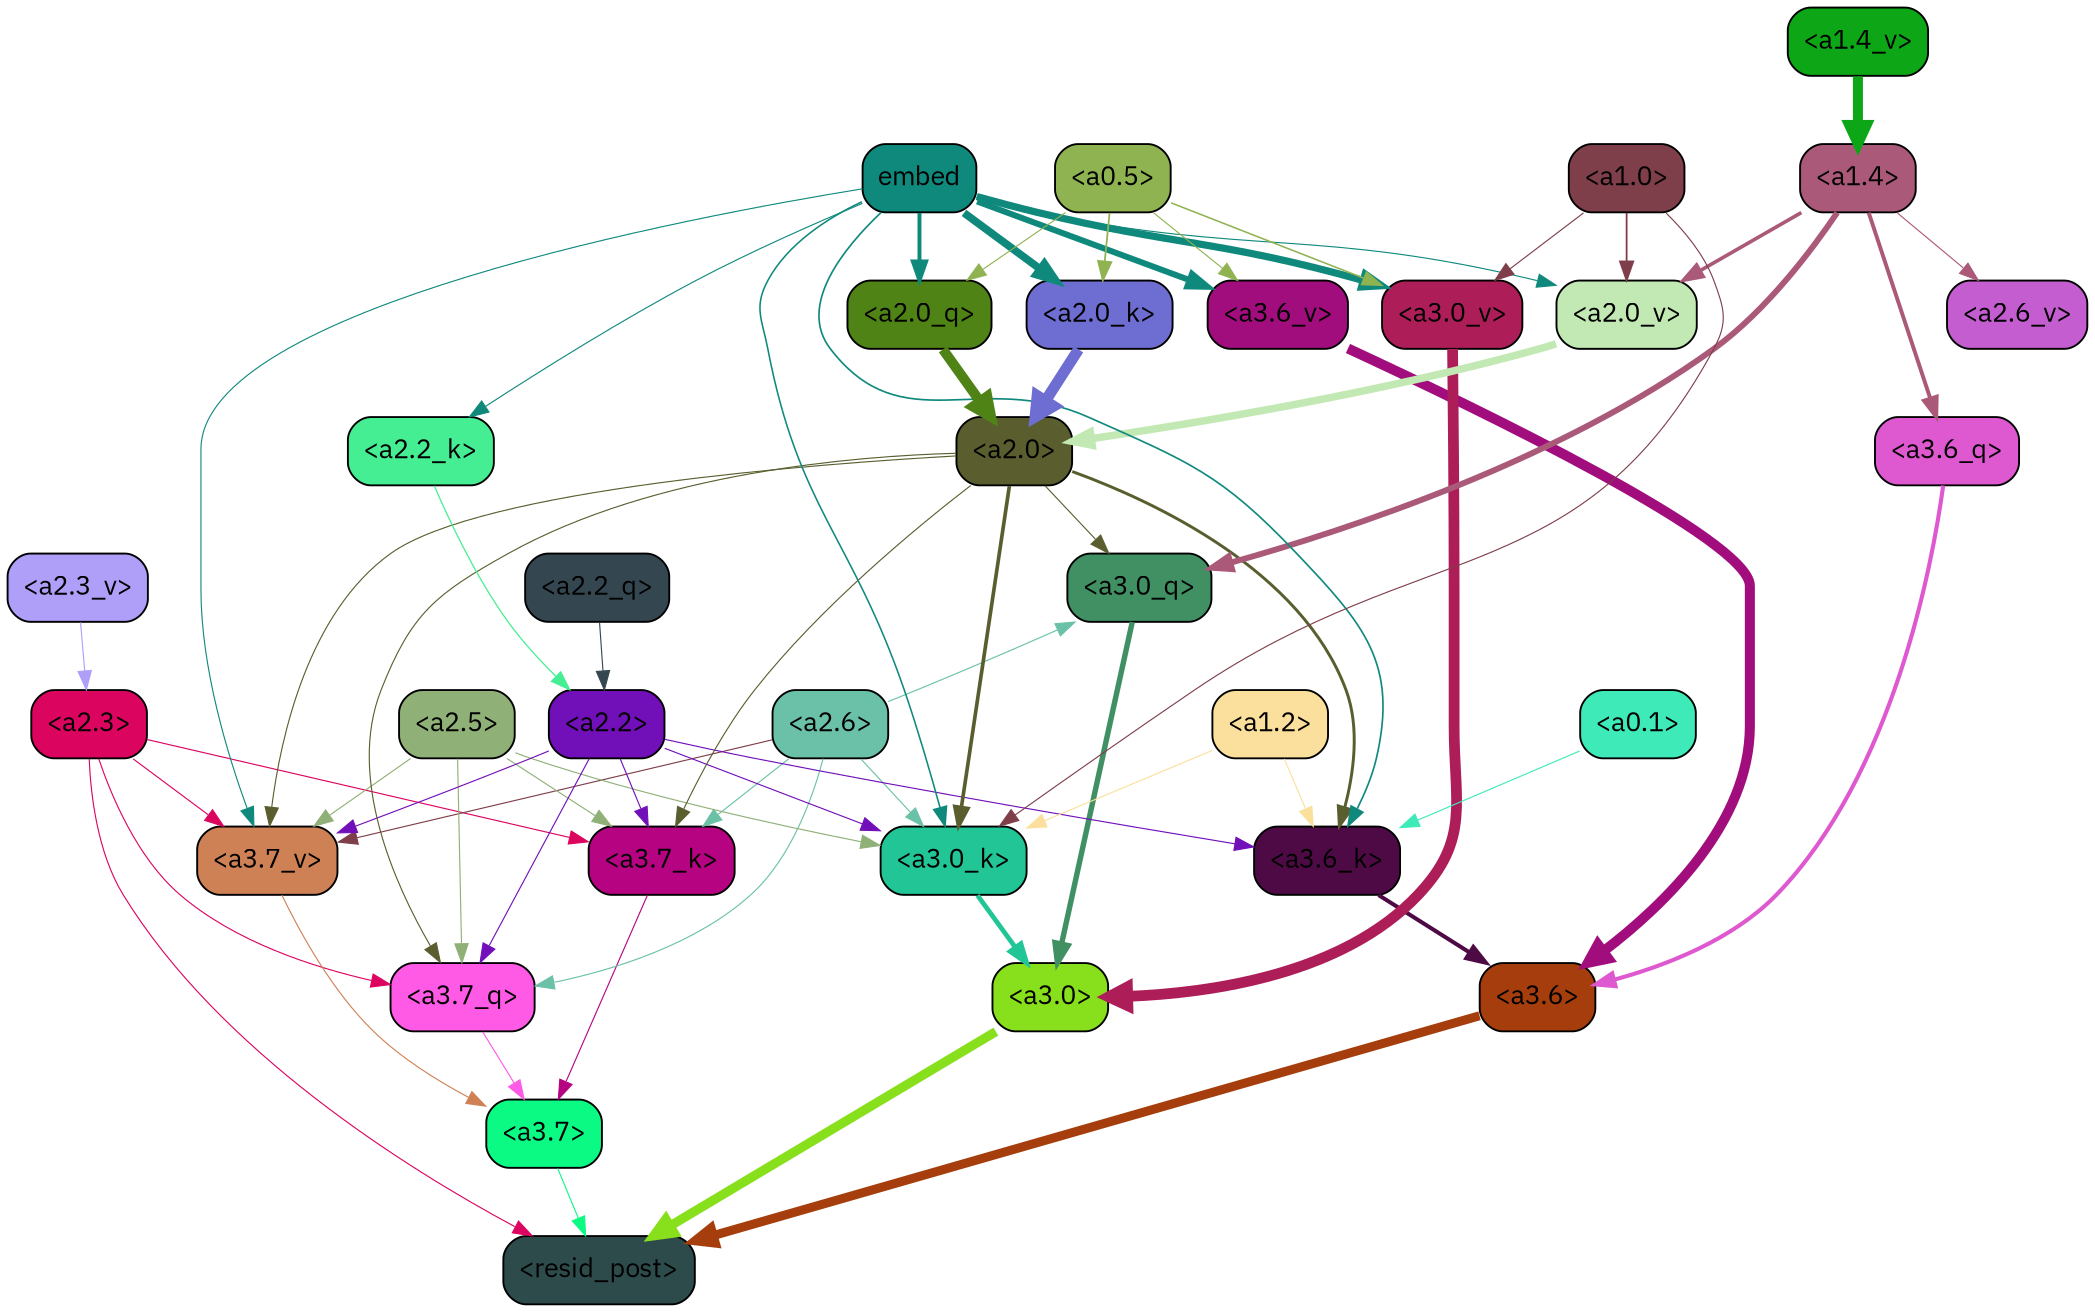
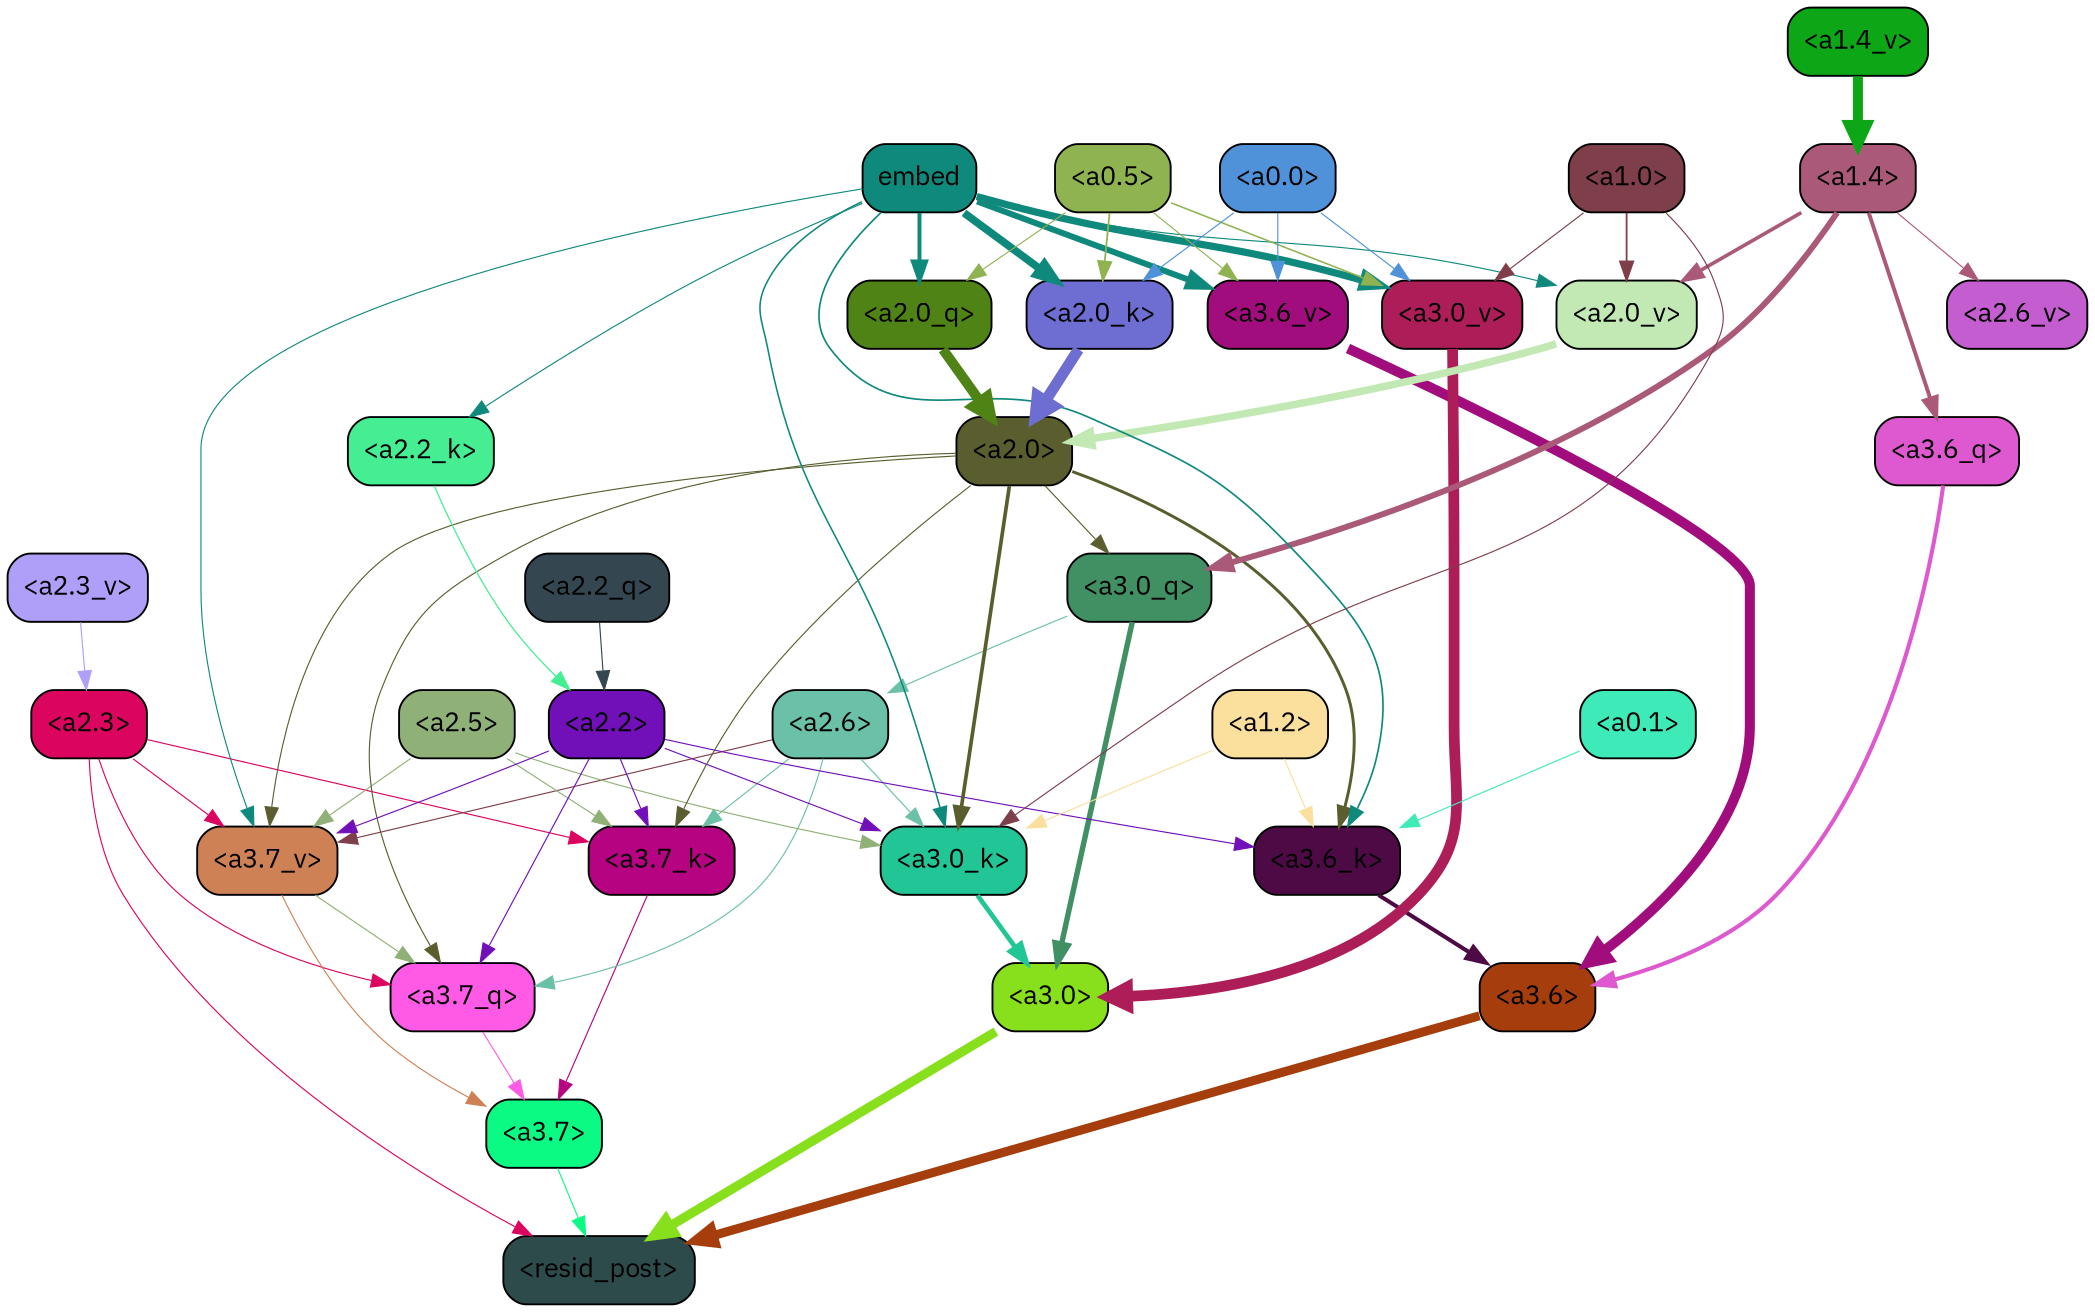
  strict digraph {
    fontname="IBM Plex Sans"
    splines=true
    node [color=black fontname="IBM Plex Sans" shape=box style="filled, rounded"]
    edge [color="#10897d" fontname="IBM Plex Sans" penwidth=0.6]
    "<a3.7>" [fillcolor="#0bfa84"]
    "<resid_post>" [fillcolor="#2d4b4b"]
    "<a3.6>" [fillcolor="#a53e0c"]
    "<a3.0>" [fillcolor="#88df1c"]
    "<a2.3>" [fillcolor="#db045f"]
    "<a3.7_q>" [fillcolor="#ff5ae6"]
    "<a3.7_k>" [fillcolor="#b50382"]
    "<a3.7_v>" [fillcolor="#cf8156"]
    "<a3.6_q>" [fillcolor="#de58cf"]
    "<a3.0_q>" [fillcolor="#409064"]
    "<a3.6_k>" [fillcolor="#4d0a44"]
    "<a3.0_k>" [fillcolor="#22c696"]
    "<a3.6_v>" [fillcolor="#a10d7c"]
    "<a3.0_v>" [fillcolor="#ad1e58"]
    "<a2.6>" [fillcolor="#6ac1a7"]
    "<a2.5>" [fillcolor="#8fb076"]
    "<a2.2>" [fillcolor="#710fb9"]
    "<a2.0>" [fillcolor="#5a5e2f"]
    "<a1.4>" [fillcolor="#ab5978"]
    "<a2.6_v>" [fillcolor="#c45dcf"]
    "<a2.0_v>" [fillcolor="#c2e9b4"]
    "<a1.2>" [fillcolor="#fbdf9c"]
    "<a0.1>" [fillcolor="#3feab9"]
    embed [fillcolor="#10897d"]
    "<a2.0_q>" [fillcolor="#4f8315"]
    "<a2.2_k>" [fillcolor="#45ee93"]
    "<a2.0_k>" [fillcolor="#6e6ed2"]
    "<a1.0>" [fillcolor="#7e3e4a"]
    "<a0.5>" [fillcolor="#90b352"]
+   "<a0.0>" [fillcolor="#5092da"]
    "<a2.2_q>" [fillcolor="#344751"]
    "<a2.3_v>" [fillcolor="#af9ff9"]
    "<a1.4_v>" [fillcolor="#0ca617"]
    "<a3.7>" -> "<resid_post>" [color="#0bfa84"]
    "<a3.6>" -> "<resid_post>" [color="#a53e0c" penwidth=4.751592040061951]
    "<a3.0>" -> "<resid_post>" [color="#88df1c" penwidth=4.904066681861877]
    "<a2.3>" -> "<resid_post>" [color="#db045f"]
    "<a2.3>" -> "<a3.7_q>" [color="#db045f"]
    "<a2.3>" -> "<a3.7_k>" [color="#db045f" penwidth=0.6069068089127541]
    "<a2.3>" -> "<a3.7_v>" [color="#db045f"]
    "<a3.7_q>" -> "<a3.7>" [color="#ff5ae6"]
    "<a3.7_k>" -> "<a3.7>" [color="#b50382"]
    "<a3.7_v>" -> "<a3.7>" [color="#cf8156"]
    "<a3.6_q>" -> "<a3.6>" [color="#de58cf" penwidth=2.160832464694977]
    "<a3.0_q>" -> "<a3.0>" [color="#409064" penwidth=2.870753765106201]
    "<a3.6_k>" -> "<a3.6>" [color="#4d0a44" penwidth=2.13908451795578]
    "<a3.0_k>" -> "<a3.0>" [color="#22c696" penwidth=2.520303964614868]
    "<a3.6_v>" -> "<a3.6>" [color="#a10d7c" penwidth=5.297133803367615]
    "<a3.0_v>" -> "<a3.0>" [color="#ad1e58" penwidth=5.680712580680847]
    "<a2.6>" -> "<a3.7_q>" [color="#6ac1a7"]
    "<a2.6>" -> "<a3.7_k>" [color="#6ac1a7"]
    "<a2.6>" -> "<a3.7_v>" [color="#7e3e4a"]
-   "<a2.6>" -> "<a3.0_q>" [color="#6ac1a7"]
+   "<a3.0_q>" -> "<a2.6>" [color="#6ac1a7"]
    "<a2.6>" -> "<a3.0_k>" [color="#6ac1a7"]
-   "<a2.5>" -> "<a3.7_q>" [color="#8fb076"]
+   "<a3.7_v>" -> "<a3.7_q>" [color="#8fb076"]
    "<a2.5>" -> "<a3.7_k>" [color="#8fb076"]
    "<a2.5>" -> "<a3.7_v>" [color="#8fb076"]
    "<a2.5>" -> "<a3.0_k>" [color="#8fb076"]
    "<a2.2>" -> "<a3.7_q>" [color="#710fb9"]
    "<a2.2>" -> "<a3.7_k>" [color="#710fb9"]
    "<a2.2>" -> "<a3.7_v>" [color="#710fb9"]
    "<a2.2>" -> "<a3.6_k>" [color="#710fb9"]
    "<a2.2>" -> "<a3.0_k>" [color="#710fb9"]
    "<a2.0>" -> "<a3.7_q>" [color="#5a5e2f"]
    "<a2.0>" -> "<a3.7_k>" [color="#5a5e2f"]
    "<a2.0>" -> "<a3.7_v>" [color="#5a5e2f"]
    "<a2.0>" -> "<a3.0_q>" [color="#5a5e2f"]
    "<a2.0>" -> "<a3.6_k>" [color="#5a5e2f" penwidth=1.564806342124939]
    "<a2.0>" -> "<a3.0_k>" [color="#5a5e2f" penwidth=1.9353990852832794]
    "<a1.4>" -> "<a3.6_q>" [color="#ab5978" penwidth=2.0727532356977463]
    "<a1.4>" -> "<a3.0_q>" [color="#ab5978" penwidth=3.1279823780059814]
    "<a1.4>" -> "<a2.6_v>" [color="#ab5978"]
    "<a1.4>" -> "<a2.0_v>" [color="#ab5978" penwidth=1.9170897603034973]
    "<a2.0_v>" -> "<a2.0>" [color="#c2e9b4" penwidth=3.9621697664260864]
    "<a1.2>" -> "<a3.6_k>" [color="#fbdf9c"]
    "<a1.2>" -> "<a3.0_k>" [color="#fbdf9c"]
    "<a0.1>" -> "<a3.6_k>" [color="#3feab9"]
    embed -> "<a3.7_v>"
    embed -> "<a3.6_k>" [penwidth=0.8915999233722687]
    embed -> "<a3.0_k>" [penwidth=0.832088902592659]
    embed -> "<a3.6_v>" [penwidth=3.1840110421180725]
    embed -> "<a3.0_v>" [penwidth=3.8132747188210487]
    embed -> "<a2.0_v>"
    embed -> "<a2.0_q>" [penwidth=2.084651827812195]
    embed -> "<a2.2_k>"
    embed -> "<a2.0_k>" [penwidth=4.084526404738426]
    "<a2.0_q>" -> "<a2.0>" [color="#4f8315" penwidth=5.29856276512146]
    "<a2.2_k>" -> "<a2.2>" [color="#45ee93" penwidth=0.6722683310508728]
    "<a2.0_k>" -> "<a2.0>" [color="#6e6ed2" penwidth=5.859246134757996]
    "<a1.0>" -> "<a3.0_k>" [color="#7e3e4a"]
    "<a1.0>" -> "<a3.0_v>" [color="#7e3e4a"]
    "<a1.0>" -> "<a2.0_v>" [color="#7e3e4a" penwidth=0.9450988052412868]
    "<a0.5>" -> "<a3.6_v>" [color="#90b352"]
    "<a0.5>" -> "<a3.0_v>" [color="#90b352" penwidth=0.8331108838319778]
    "<a0.5>" -> "<a2.0_q>" [color="#90b352"]
    "<a0.5>" -> "<a2.0_k>" [color="#90b352" penwidth=0.9412797391414642]
+   "<a0.0>" -> "<a3.6_v>" [color="#5092da"]
+   "<a0.0>" -> "<a3.0_v>" [color="#5092da"]
+   "<a0.0>" -> "<a2.0_k>" [color="#5092da"]
    "<a2.2_q>" -> "<a2.2>" [color="#344751"]
    "<a2.3_v>" -> "<a2.3>" [color="#af9ff9"]
    "<a1.4_v>" -> "<a1.4>" [color="#0ca617" penwidth=5.280138969421387]
  }
